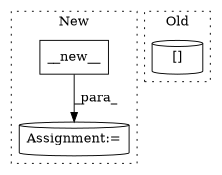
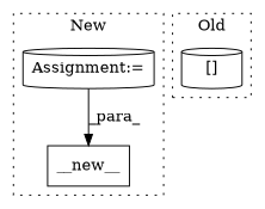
  digraph {
    node [shape=cylinder]
    n1 [a=32 l="8,1" label=__new__ s="960,971" shape=box]
    n2 [a=7 l=1 label="Assignment:=" s=992]
    n3 [a=2 l="16,1" label="[]" s="1037,1069"]
    subgraph cluster_1 {
      label=New
      style=dotted
      n1
      n2
    }
    subgraph cluster_2 {
      label=Old
      style=dotted
      n3
    }
-   n1 -> n2 [label=_para_]
+   n2 -> n1 [label=_para_]
  }
